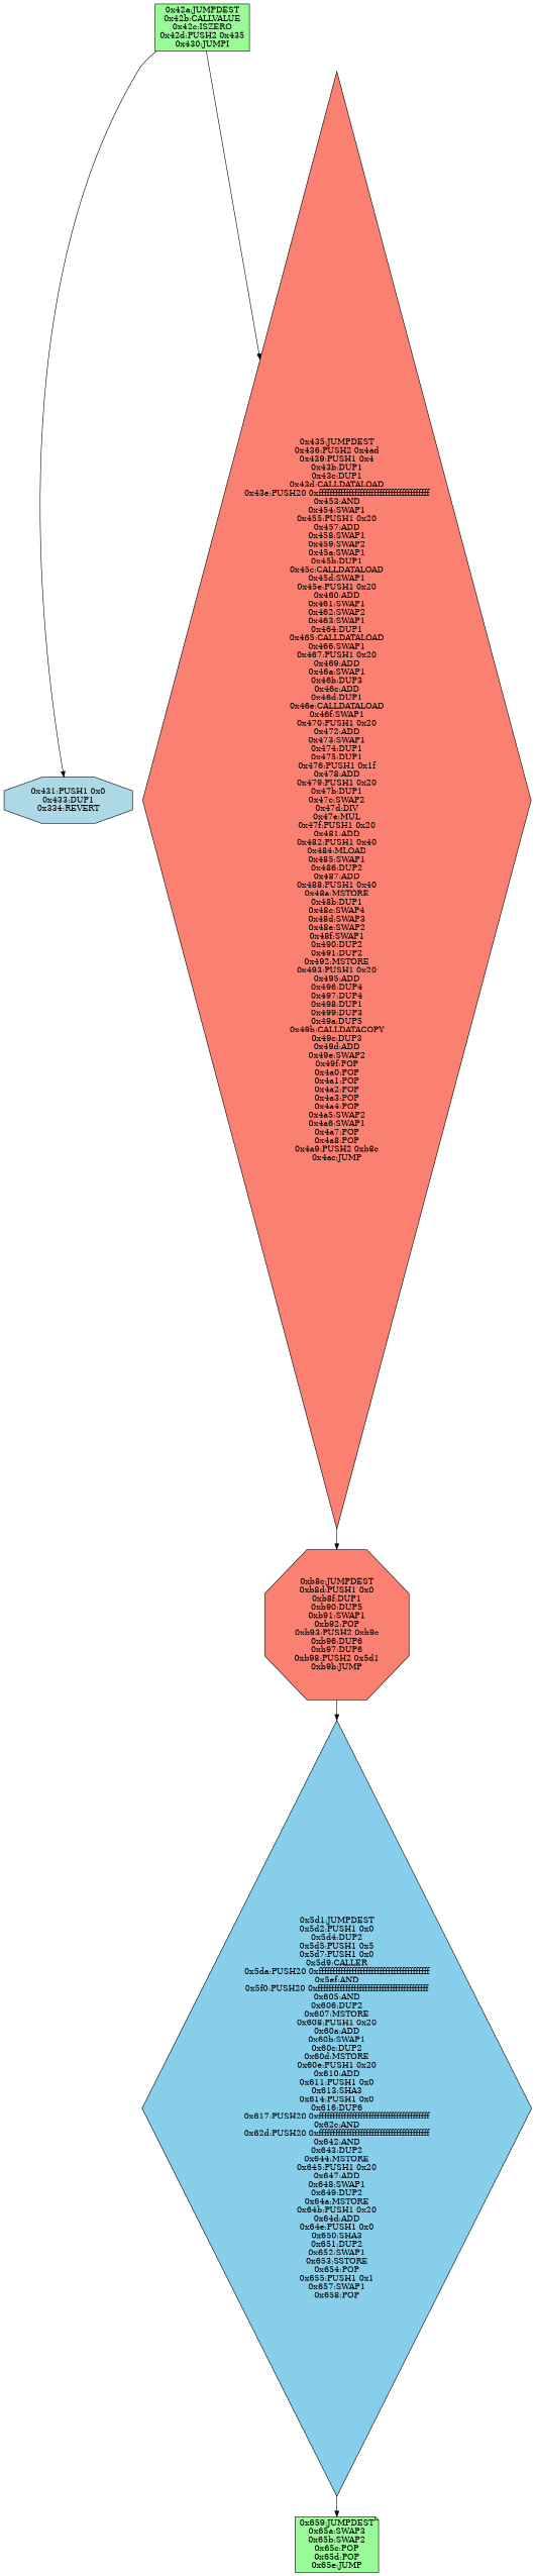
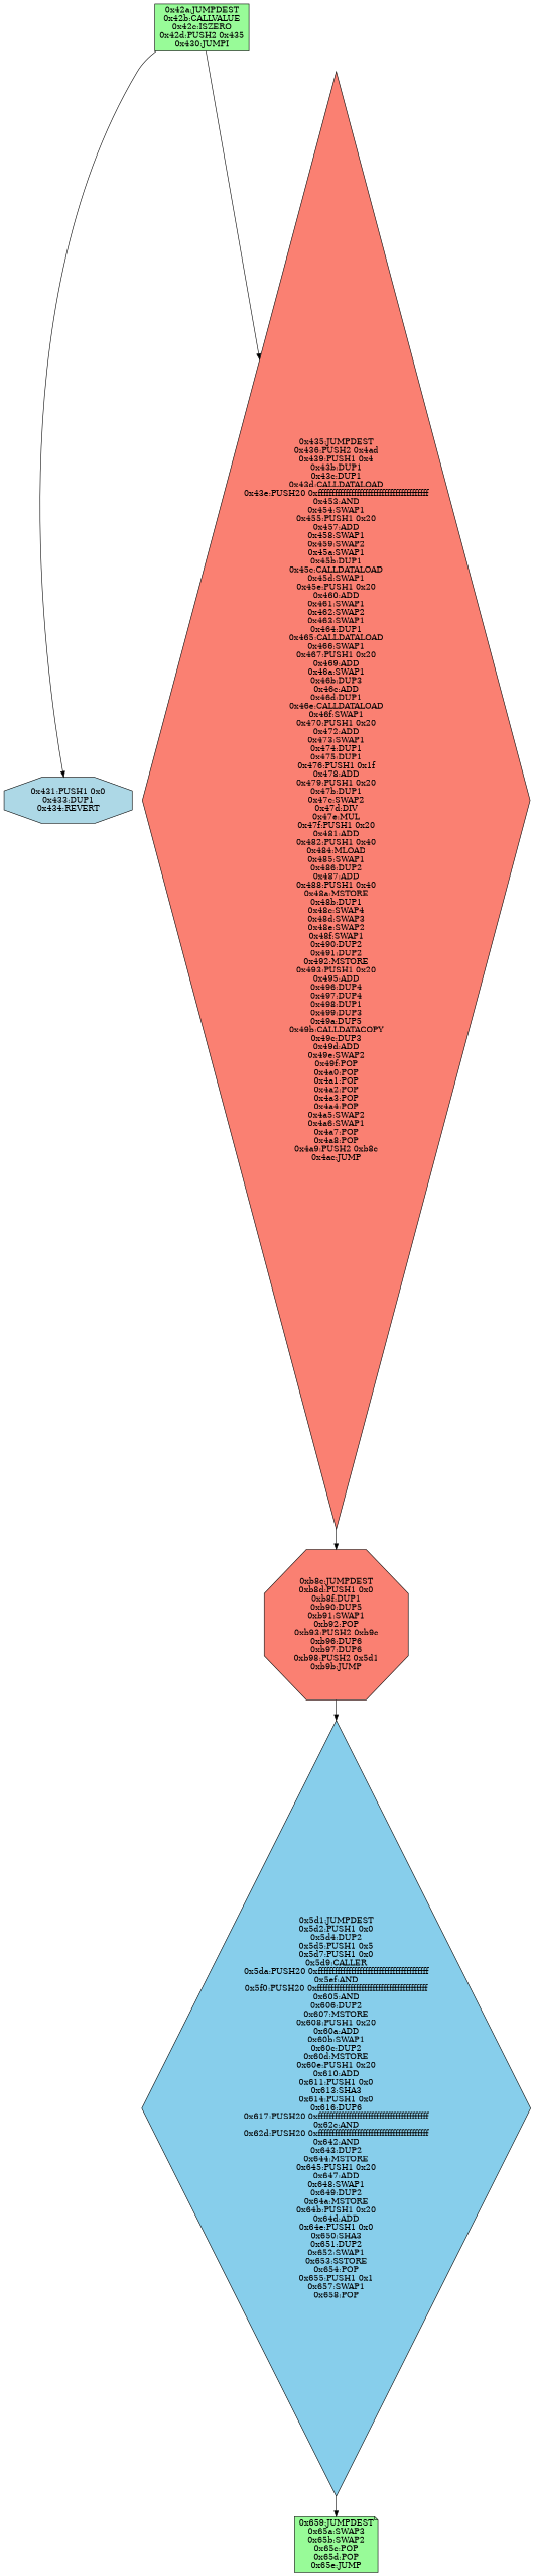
  digraph {
    node [style=filled fillcolor=palegreen shape=octagon]
    n1 [label="0x42a:JUMPDEST\n0x42b:CALLVALUE\n0x42c:ISZERO\n0x42d:PUSH2 0x435\n0x430:JUMPI" shape=box]
-   n2 [label="0x431:PUSH1 0x0\n0x433:DUP1\n0x334:REVERT" fillcolor=lightblue]
+   n2 [label="0x431:PUSH1 0x0\n0x433:DUP1\n0x434:REVERT" fillcolor=lightblue]
    n3 [label="0x435:JUMPDEST\n0x436:PUSH2 0x4ad\n0x439:PUSH1 0x4\n0x43b:DUP1\n0x43c:DUP1\n0x43d:CALLDATALOAD\n0x43e:PUSH20 0xffffffffffffffffffffffffffffffffffffffff\n0x453:AND\n0x454:SWAP1\n0x455:PUSH1 0x20\n0x457:ADD\n0x458:SWAP1\n0x459:SWAP2\n0x45a:SWAP1\n0x45b:DUP1\n0x45c:CALLDATALOAD\n0x45d:SWAP1\n0x45e:PUSH1 0x20\n0x460:ADD\n0x461:SWAP1\n0x462:SWAP2\n0x463:SWAP1\n0x464:DUP1\n0x465:CALLDATALOAD\n0x466:SWAP1\n0x467:PUSH1 0x20\n0x469:ADD\n0x46a:SWAP1\n0x46b:DUP3\n0x46c:ADD\n0x46d:DUP1\n0x46e:CALLDATALOAD\n0x46f:SWAP1\n0x470:PUSH1 0x20\n0x472:ADD\n0x473:SWAP1\n0x474:DUP1\n0x475:DUP1\n0x476:PUSH1 0x1f\n0x478:ADD\n0x479:PUSH1 0x20\n0x47b:DUP1\n0x47c:SWAP2\n0x47d:DIV\n0x47e:MUL\n0x47f:PUSH1 0x20\n0x481:ADD\n0x482:PUSH1 0x40\n0x484:MLOAD\n0x485:SWAP1\n0x486:DUP2\n0x487:ADD\n0x488:PUSH1 0x40\n0x48a:MSTORE\n0x48b:DUP1\n0x48c:SWAP4\n0x48d:SWAP3\n0x48e:SWAP2\n0x48f:SWAP1\n0x490:DUP2\n0x491:DUP2\n0x492:MSTORE\n0x493:PUSH1 0x20\n0x495:ADD\n0x496:DUP4\n0x497:DUP4\n0x498:DUP1\n0x499:DUP3\n0x49a:DUP5\n0x49b:CALLDATACOPY\n0x49c:DUP3\n0x49d:ADD\n0x49e:SWAP2\n0x49f:POP\n0x4a0:POP\n0x4a1:POP\n0x4a2:POP\n0x4a3:POP\n0x4a4:POP\n0x4a5:SWAP2\n0x4a6:SWAP1\n0x4a7:POP\n0x4a8:POP\n0x4a9:PUSH2 0xb8c\n0x4ac:JUMP" fillcolor=salmon shape=diamond]
    n4 [label="0xb8c:JUMPDEST\n0xb8d:PUSH1 0x0\n0xb8f:DUP1\n0xb90:DUP5\n0xb91:SWAP1\n0xb92:POP\n0xb93:PUSH2 0xb9c\n0xb96:DUP6\n0xb97:DUP6\n0xb98:PUSH2 0x5d1\n0xb9b:JUMP" fillcolor=salmon]
    n5 [label="0x5d1:JUMPDEST\n0x5d2:PUSH1 0x0\n0x5d4:DUP2\n0x5d5:PUSH1 0x5\n0x5d7:PUSH1 0x0\n0x5d9:CALLER\n0x5da:PUSH20 0xffffffffffffffffffffffffffffffffffffffff\n0x5ef:AND\n0x5f0:PUSH20 0xffffffffffffffffffffffffffffffffffffffff\n0x605:AND\n0x606:DUP2\n0x607:MSTORE\n0x608:PUSH1 0x20\n0x60a:ADD\n0x60b:SWAP1\n0x60c:DUP2\n0x60d:MSTORE\n0x60e:PUSH1 0x20\n0x610:ADD\n0x611:PUSH1 0x0\n0x613:SHA3\n0x614:PUSH1 0x0\n0x616:DUP6\n0x617:PUSH20 0xffffffffffffffffffffffffffffffffffffffff\n0x62c:AND\n0x62d:PUSH20 0xffffffffffffffffffffffffffffffffffffffff\n0x642:AND\n0x643:DUP2\n0x644:MSTORE\n0x645:PUSH1 0x20\n0x647:ADD\n0x648:SWAP1\n0x649:DUP2\n0x64a:MSTORE\n0x64b:PUSH1 0x20\n0x64d:ADD\n0x64e:PUSH1 0x0\n0x650:SHA3\n0x651:DUP2\n0x652:SWAP1\n0x653:SSTORE\n0x654:POP\n0x655:PUSH1 0x1\n0x657:SWAP1\n0x658:POP" fillcolor=skyblue shape=diamond]
    n6 [label="0x659:JUMPDEST\n0x65a:SWAP3\n0x65b:SWAP2\n0x65c:POP\n0x65d:POP\n0x65e:JUMP" shape=note]
    n1 -> n2
    n1 -> n3
    n3 -> n4
    n4 -> n5
    n5 -> n6
  }
